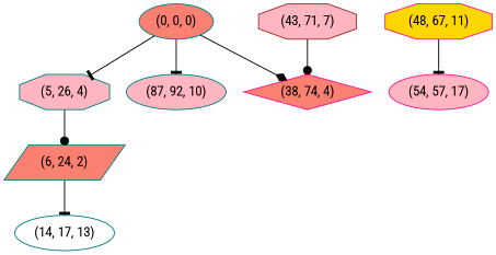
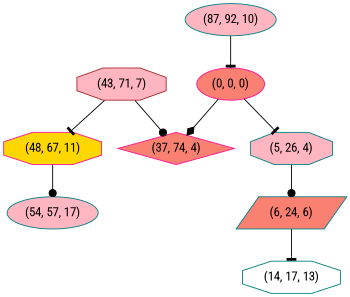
  digraph {
    fontname="Roboto Condensed"
    node [color=teal fillcolor=lightpink fontname="Roboto Condensed" shape=octagon style=filled]
    edge [arrowhead=tee fontname="Roboto Condensed"]
-   "(0, 0, 0)" [fillcolor=salmon shape=ellipse]
+   "(0, 0, 0)" [color=deeppink fillcolor=salmon shape=ellipse]
    n2 [label="(5, 26, 4)"]
-   "(38, 74, 4)" [color=deeppink fillcolor=salmon shape=diamond]
+   "(38, 74, 4)" [color=deeppink fillcolor=salmon shape=diamond label="(37, 74, 4)"]
    "(87, 92, 10)" [shape=ellipse]
-   "(6, 24, 6)" [fillcolor=salmon shape=parallelogram label="(6, 24, 2)"]
-   "(14, 17, 13)" [fillcolor=white shape=ellipse]
+   "(6, 24, 6)" [fillcolor=salmon shape=parallelogram]
+   "(14, 17, 13)" [fillcolor=white]
    "(43, 71, 7)" [color=brown]
    "(48, 67, 11)" [color=deeppink fillcolor=gold]
-   "(54, 57, 17)" [color=deeppink shape=ellipse]
+   "(54, 57, 17)" [shape=ellipse]
    "(0, 0, 0)" -> n2
    "(0, 0, 0)" -> "(38, 74, 4)" [arrowhead=diamond]
-   "(0, 0, 0)" -> "(87, 92, 10)"
+   "(87, 92, 10)" -> "(0, 0, 0)"
    n2 -> "(6, 24, 6)" [arrowhead=dot]
    "(6, 24, 6)" -> "(14, 17, 13)"
    "(43, 71, 7)" -> "(38, 74, 4)" [arrowhead=dot]
-   "(48, 67, 11)" -> "(54, 57, 17)"
+   "(43, 71, 7)" -> "(48, 67, 11)"
+   "(48, 67, 11)" -> "(54, 57, 17)" [arrowhead=dot]
  }
